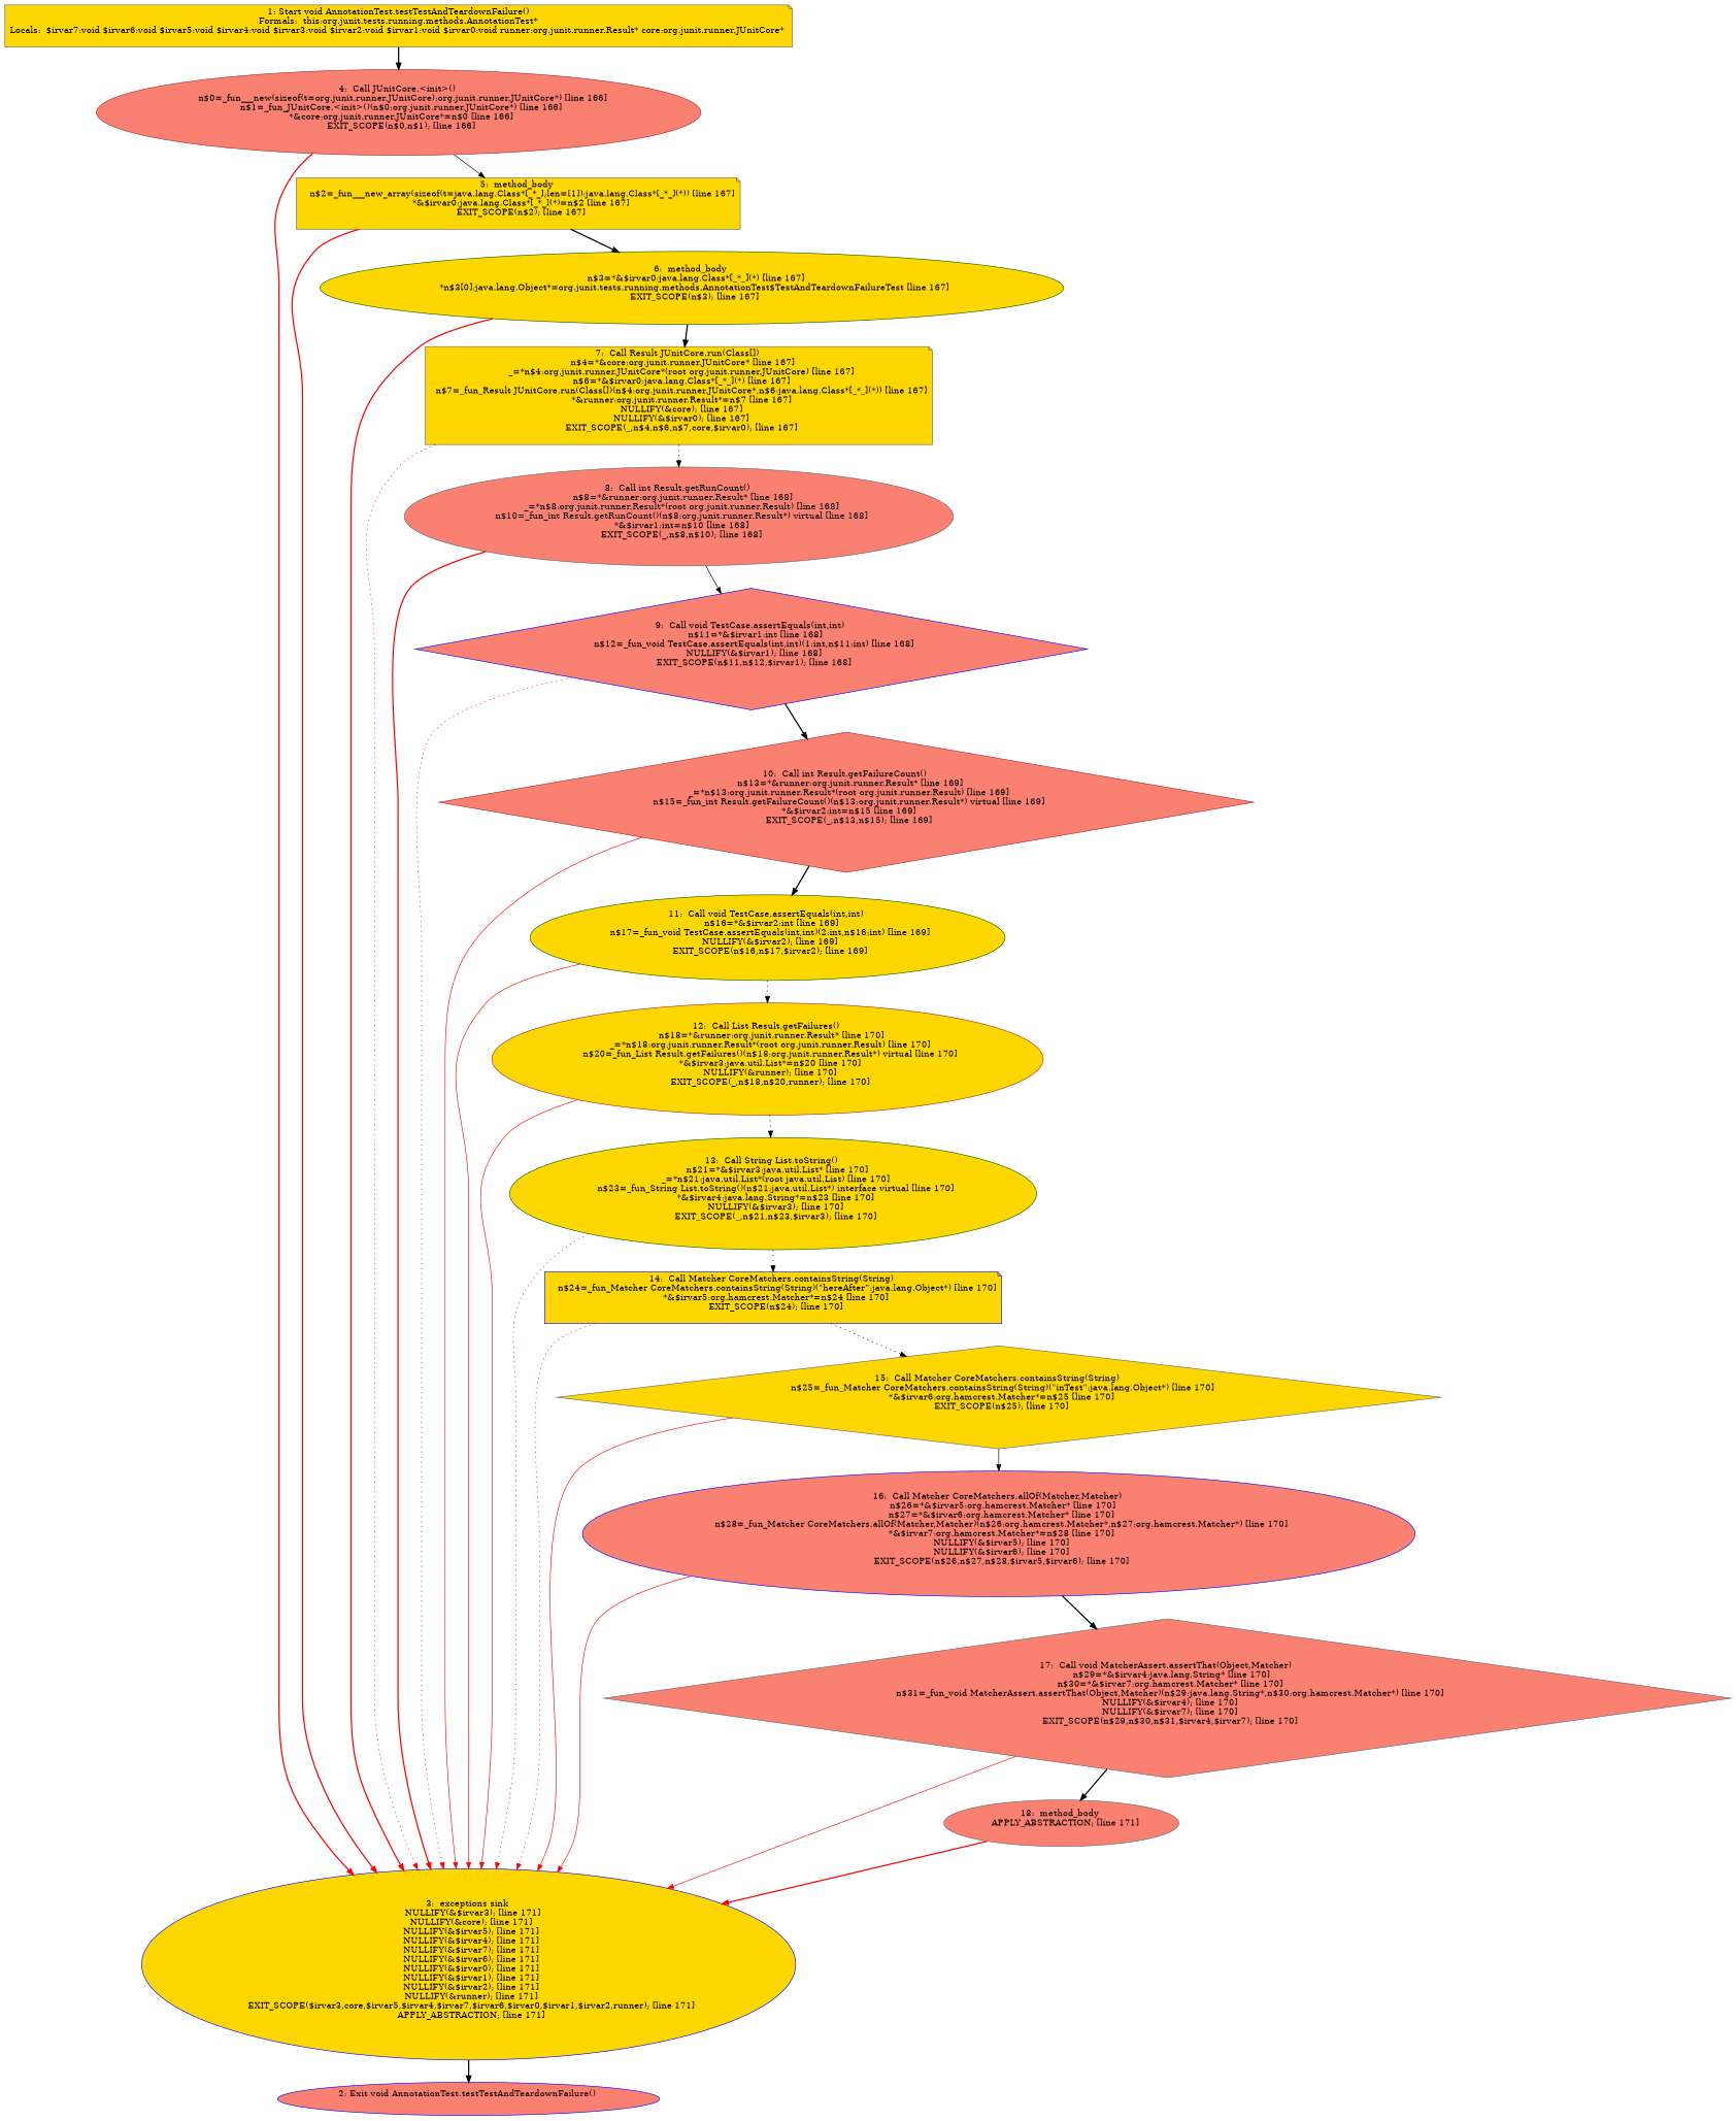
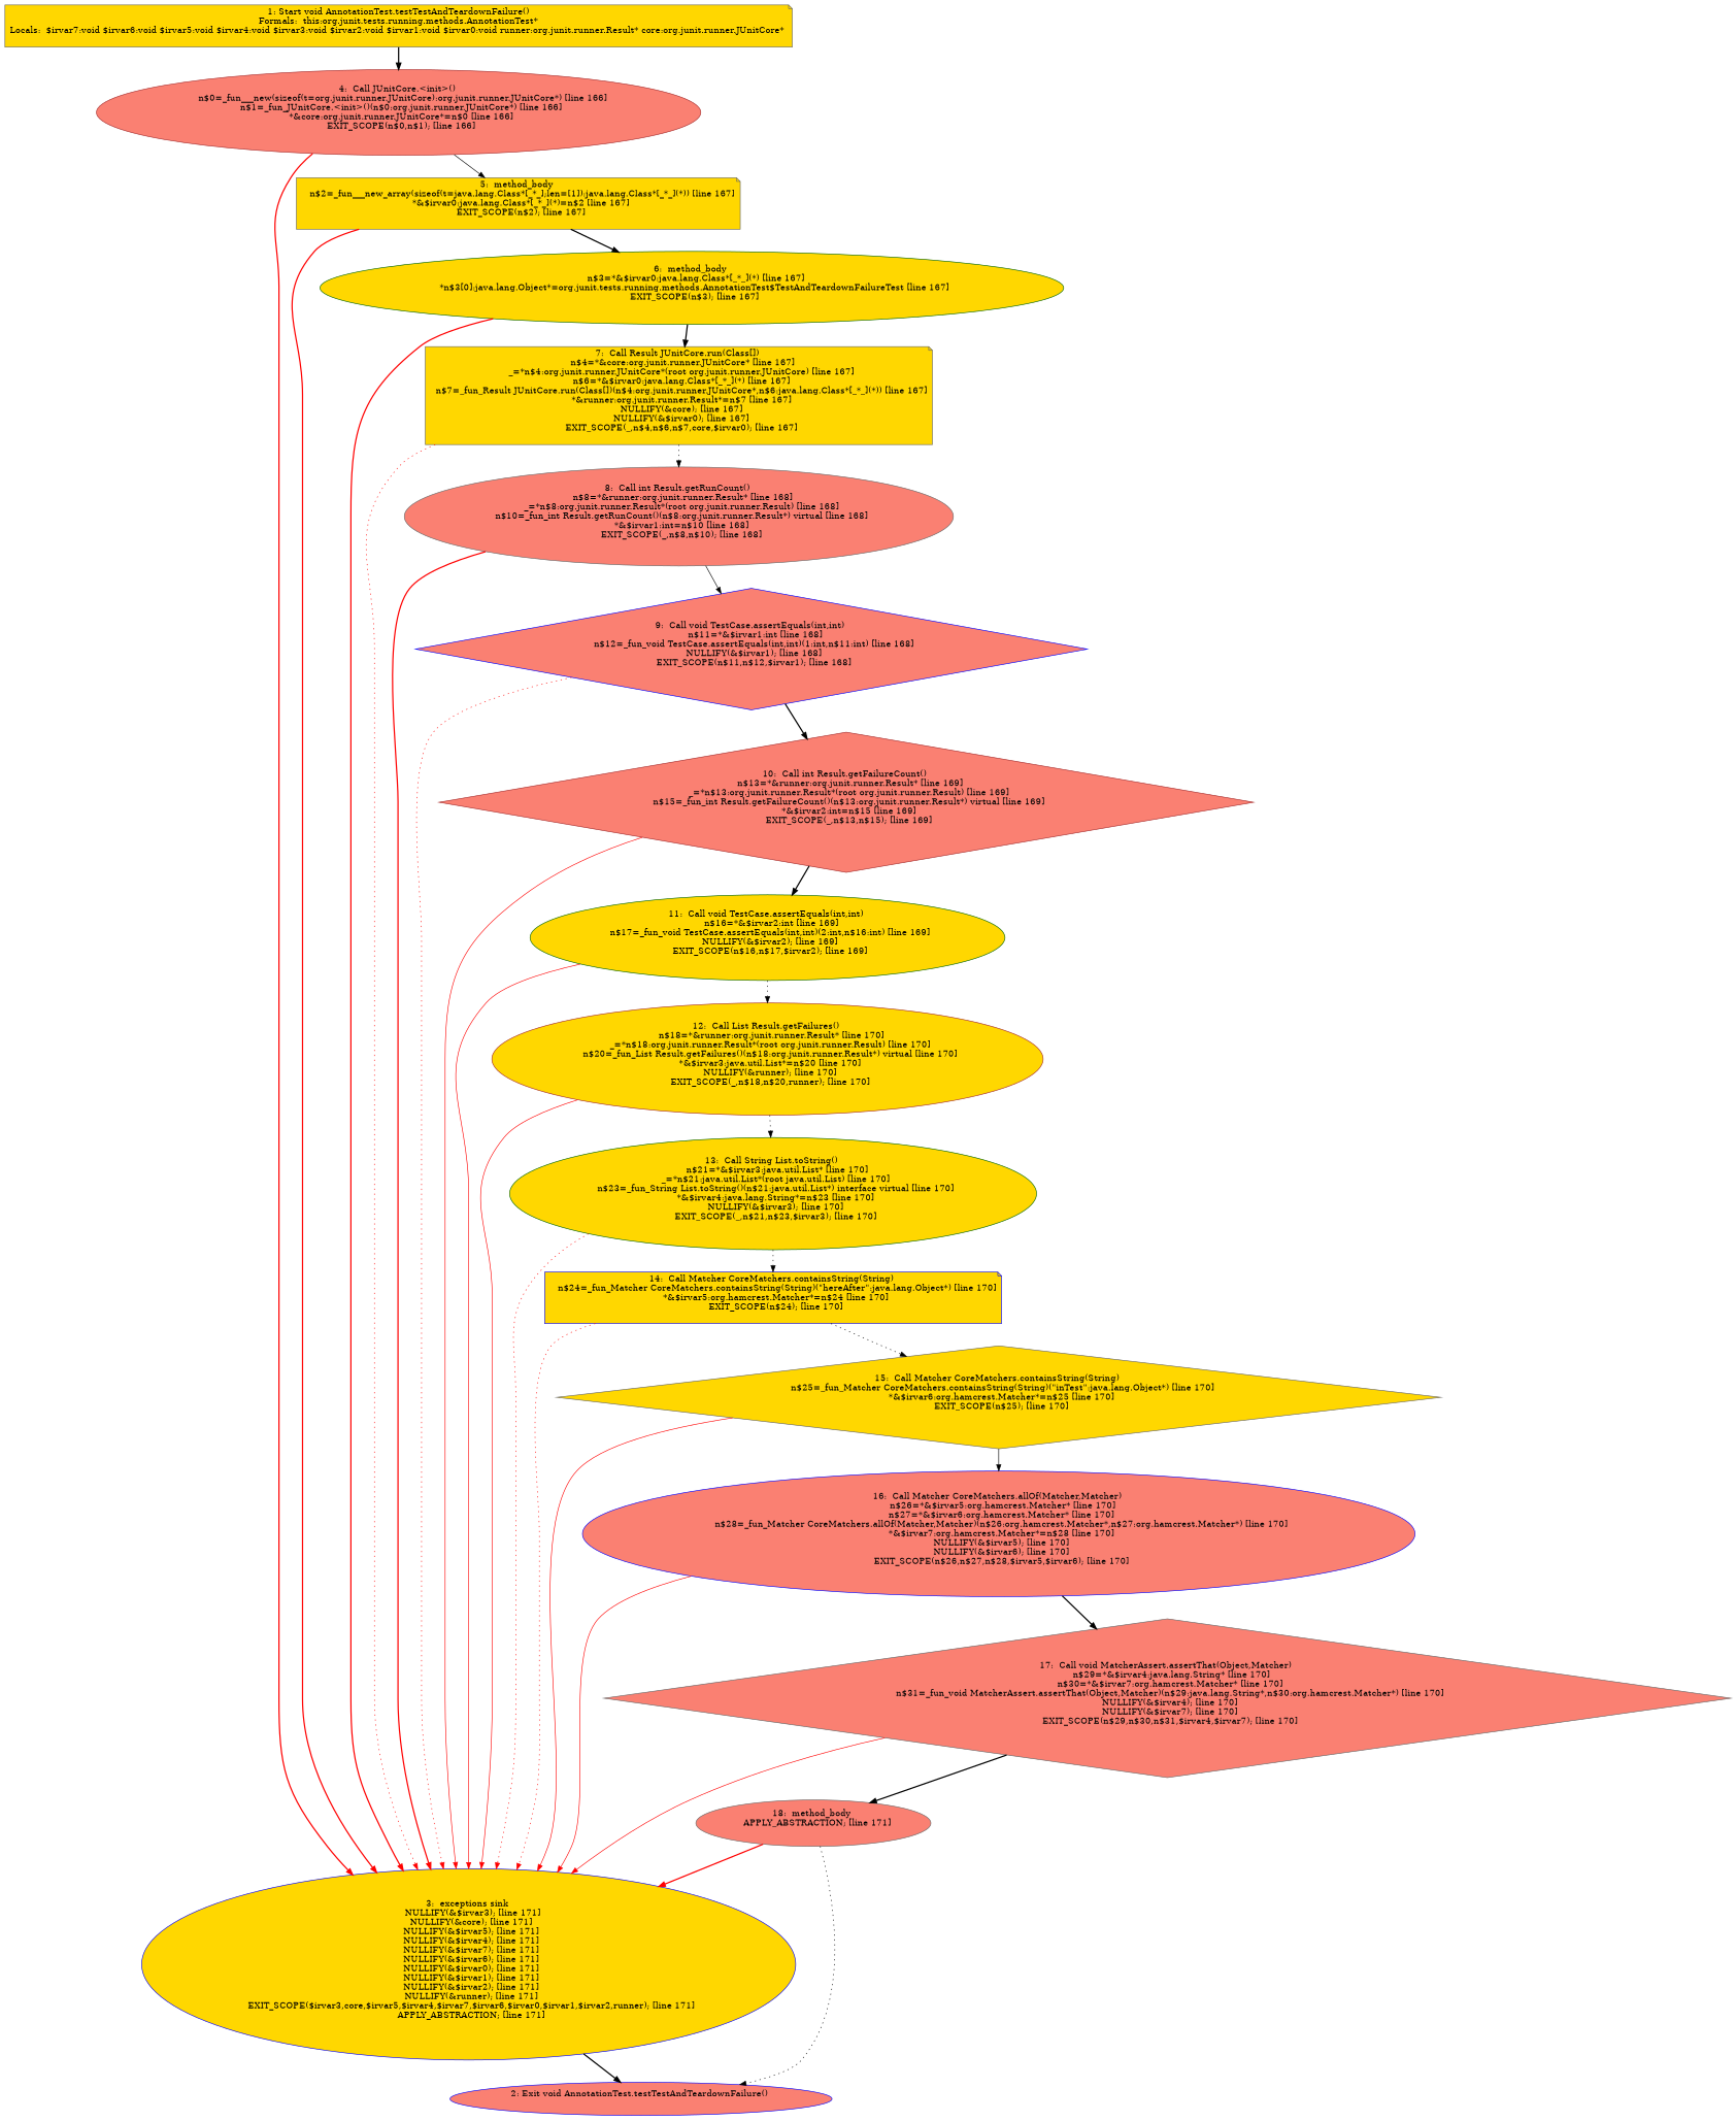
  digraph {
    node [color=gray40 style=filled fillcolor=gold shape=ellipse]
    edge [style=bold]
    n1 [label="1: Start void AnnotationTest.testTestAndTeardownFailure()\nFormals:  this:org.junit.tests.running.methods.AnnotationTest*\nLocals:  $irvar7:void $irvar6:void $irvar5:void $irvar4:void $irvar3:void $irvar2:void $irvar1:void $irvar0:void runner:org.junit.runner.Result* core:org.junit.runner.JUnitCore* \n  " shape=note]
    n2 [label="4:  Call JUnitCore.<init>() \n   n$0=_fun___new(sizeof(t=org.junit.runner.JUnitCore):org.junit.runner.JUnitCore*) [line 166]\n  n$1=_fun_JUnitCore.<init>()(n$0:org.junit.runner.JUnitCore*) [line 166]\n  *&core:org.junit.runner.JUnitCore*=n$0 [line 166]\n  EXIT_SCOPE(n$0,n$1); [line 166]\n " fillcolor=salmon color=brown]
    n3 [label="3:  exceptions sink \n   NULLIFY(&$irvar3); [line 171]\n  NULLIFY(&core); [line 171]\n  NULLIFY(&$irvar5); [line 171]\n  NULLIFY(&$irvar4); [line 171]\n  NULLIFY(&$irvar7); [line 171]\n  NULLIFY(&$irvar6); [line 171]\n  NULLIFY(&$irvar0); [line 171]\n  NULLIFY(&$irvar1); [line 171]\n  NULLIFY(&$irvar2); [line 171]\n  NULLIFY(&runner); [line 171]\n  EXIT_SCOPE($irvar3,core,$irvar5,$irvar4,$irvar7,$irvar6,$irvar0,$irvar1,$irvar2,runner); [line 171]\n  APPLY_ABSTRACTION; [line 171]\n " color=blue]
    n4 [label="5:  method_body \n   n$2=_fun___new_array(sizeof(t=java.lang.Class*[_*_];len=[1]):java.lang.Class*[_*_](*)) [line 167]\n  *&$irvar0:java.lang.Class*[_*_](*)=n$2 [line 167]\n  EXIT_SCOPE(n$2); [line 167]\n " shape=note]
    n5 [color=blue label="2: Exit void AnnotationTest.testTestAndTeardownFailure() \n  " fillcolor=salmon]
    n6 [label="6:  method_body \n   n$3=*&$irvar0:java.lang.Class*[_*_](*) [line 167]\n  *n$3[0]:java.lang.Object*=org.junit.tests.running.methods.AnnotationTest$TestAndTeardownFailureTest [line 167]\n  EXIT_SCOPE(n$3); [line 167]\n " color=darkgreen]
    n7 [label="7:  Call Result JUnitCore.run(Class[]) \n   n$4=*&core:org.junit.runner.JUnitCore* [line 167]\n  _=*n$4:org.junit.runner.JUnitCore*(root org.junit.runner.JUnitCore) [line 167]\n  n$6=*&$irvar0:java.lang.Class*[_*_](*) [line 167]\n  n$7=_fun_Result JUnitCore.run(Class[])(n$4:org.junit.runner.JUnitCore*,n$6:java.lang.Class*[_*_](*)) [line 167]\n  *&runner:org.junit.runner.Result*=n$7 [line 167]\n  NULLIFY(&core); [line 167]\n  NULLIFY(&$irvar0); [line 167]\n  EXIT_SCOPE(_,n$4,n$6,n$7,core,$irvar0); [line 167]\n " shape=note]
    n8 [label="8:  Call int Result.getRunCount() \n   n$8=*&runner:org.junit.runner.Result* [line 168]\n  _=*n$8:org.junit.runner.Result*(root org.junit.runner.Result) [line 168]\n  n$10=_fun_int Result.getRunCount()(n$8:org.junit.runner.Result*) virtual [line 168]\n  *&$irvar1:int=n$10 [line 168]\n  EXIT_SCOPE(_,n$8,n$10); [line 168]\n " fillcolor=salmon]
    n9 [label="9:  Call void TestCase.assertEquals(int,int) \n   n$11=*&$irvar1:int [line 168]\n  n$12=_fun_void TestCase.assertEquals(int,int)(1:int,n$11:int) [line 168]\n  NULLIFY(&$irvar1); [line 168]\n  EXIT_SCOPE(n$11,n$12,$irvar1); [line 168]\n " shape=diamond fillcolor=salmon color=blue]
    n10 [label="10:  Call int Result.getFailureCount() \n   n$13=*&runner:org.junit.runner.Result* [line 169]\n  _=*n$13:org.junit.runner.Result*(root org.junit.runner.Result) [line 169]\n  n$15=_fun_int Result.getFailureCount()(n$13:org.junit.runner.Result*) virtual [line 169]\n  *&$irvar2:int=n$15 [line 169]\n  EXIT_SCOPE(_,n$13,n$15); [line 169]\n " shape=diamond fillcolor=salmon color=brown]
    n11 [label="11:  Call void TestCase.assertEquals(int,int) \n   n$16=*&$irvar2:int [line 169]\n  n$17=_fun_void TestCase.assertEquals(int,int)(2:int,n$16:int) [line 169]\n  NULLIFY(&$irvar2); [line 169]\n  EXIT_SCOPE(n$16,n$17,$irvar2); [line 169]\n " color=darkgreen]
    n12 [label="12:  Call List Result.getFailures() \n   n$18=*&runner:org.junit.runner.Result* [line 170]\n  _=*n$18:org.junit.runner.Result*(root org.junit.runner.Result) [line 170]\n  n$20=_fun_List Result.getFailures()(n$18:org.junit.runner.Result*) virtual [line 170]\n  *&$irvar3:java.util.List*=n$20 [line 170]\n  NULLIFY(&runner); [line 170]\n  EXIT_SCOPE(_,n$18,n$20,runner); [line 170]\n " color=brown]
    n13 [label="13:  Call String List.toString() \n   n$21=*&$irvar3:java.util.List* [line 170]\n  _=*n$21:java.util.List*(root java.util.List) [line 170]\n  n$23=_fun_String List.toString()(n$21:java.util.List*) interface virtual [line 170]\n  *&$irvar4:java.lang.String*=n$23 [line 170]\n  NULLIFY(&$irvar3); [line 170]\n  EXIT_SCOPE(_,n$21,n$23,$irvar3); [line 170]\n " color=darkgreen]
    n14 [label="14:  Call Matcher CoreMatchers.containsString(String) \n   n$24=_fun_Matcher CoreMatchers.containsString(String)(\"hereAfter\":java.lang.Object*) [line 170]\n  *&$irvar5:org.hamcrest.Matcher*=n$24 [line 170]\n  EXIT_SCOPE(n$24); [line 170]\n " shape=note color=blue]
    n15 [label="15:  Call Matcher CoreMatchers.containsString(String) \n   n$25=_fun_Matcher CoreMatchers.containsString(String)(\"inTest\":java.lang.Object*) [line 170]\n  *&$irvar6:org.hamcrest.Matcher*=n$25 [line 170]\n  EXIT_SCOPE(n$25); [line 170]\n " shape=diamond]
    n16 [label="16:  Call Matcher CoreMatchers.allOf(Matcher,Matcher) \n   n$26=*&$irvar5:org.hamcrest.Matcher* [line 170]\n  n$27=*&$irvar6:org.hamcrest.Matcher* [line 170]\n  n$28=_fun_Matcher CoreMatchers.allOf(Matcher,Matcher)(n$26:org.hamcrest.Matcher*,n$27:org.hamcrest.Matcher*) [line 170]\n  *&$irvar7:org.hamcrest.Matcher*=n$28 [line 170]\n  NULLIFY(&$irvar5); [line 170]\n  NULLIFY(&$irvar6); [line 170]\n  EXIT_SCOPE(n$26,n$27,n$28,$irvar5,$irvar6); [line 170]\n " fillcolor=salmon color=blue]
    n17 [label="17:  Call void MatcherAssert.assertThat(Object,Matcher) \n   n$29=*&$irvar4:java.lang.String* [line 170]\n  n$30=*&$irvar7:org.hamcrest.Matcher* [line 170]\n  n$31=_fun_void MatcherAssert.assertThat(Object,Matcher)(n$29:java.lang.String*,n$30:org.hamcrest.Matcher*) [line 170]\n  NULLIFY(&$irvar4); [line 170]\n  NULLIFY(&$irvar7); [line 170]\n  EXIT_SCOPE(n$29,n$30,n$31,$irvar4,$irvar7); [line 170]\n " shape=diamond fillcolor=salmon]
    n18 [label="18:  method_body \n   APPLY_ABSTRACTION; [line 171]\n " fillcolor=salmon]
    n1 -> n2
    n2 -> n3 [color=red]
    n2 -> n4 [style=solid]
    n3 -> n5
    n4 -> n3 [color=red]
    n4 -> n6
    n6 -> n3 [color=red]
    n6 -> n7
    n7 -> n3 [color=red style=dotted]
    n7 -> n8 [style=dotted]
    n8 -> n3 [color=red]
    n8 -> n9 [style=solid]
    n9 -> n3 [color=red style=dotted]
    n9 -> n10
    n10 -> n3 [color=red style=solid]
    n10 -> n11
    n11 -> n3 [color=red style=solid]
    n11 -> n12 [style=dotted]
    n12 -> n3 [color=red style=solid]
    n12 -> n13 [style=dotted]
    n13 -> n3 [color=red style=dotted]
    n13 -> n14 [style=dotted]
    n14 -> n3 [color=red style=dotted]
    n14 -> n15 [style=dotted]
    n15 -> n3 [color=red style=solid]
    n15 -> n16 [style=solid]
    n16 -> n3 [color=red style=solid]
    n16 -> n17
    n17 -> n3 [color=red style=solid]
    n17 -> n18
    n18 -> n3 [color=red]
+   n18 -> n5 [style=dotted]
  }
